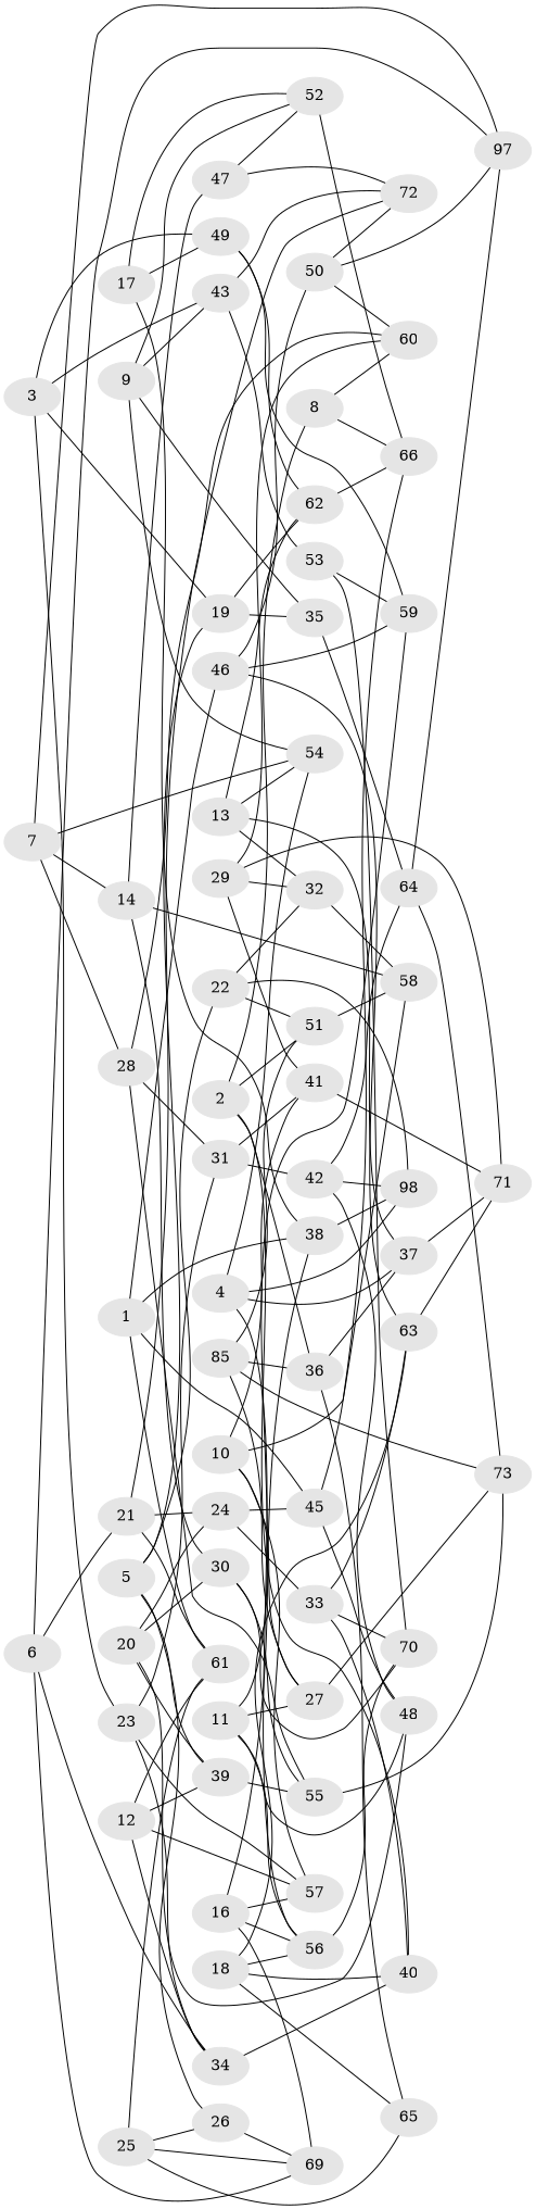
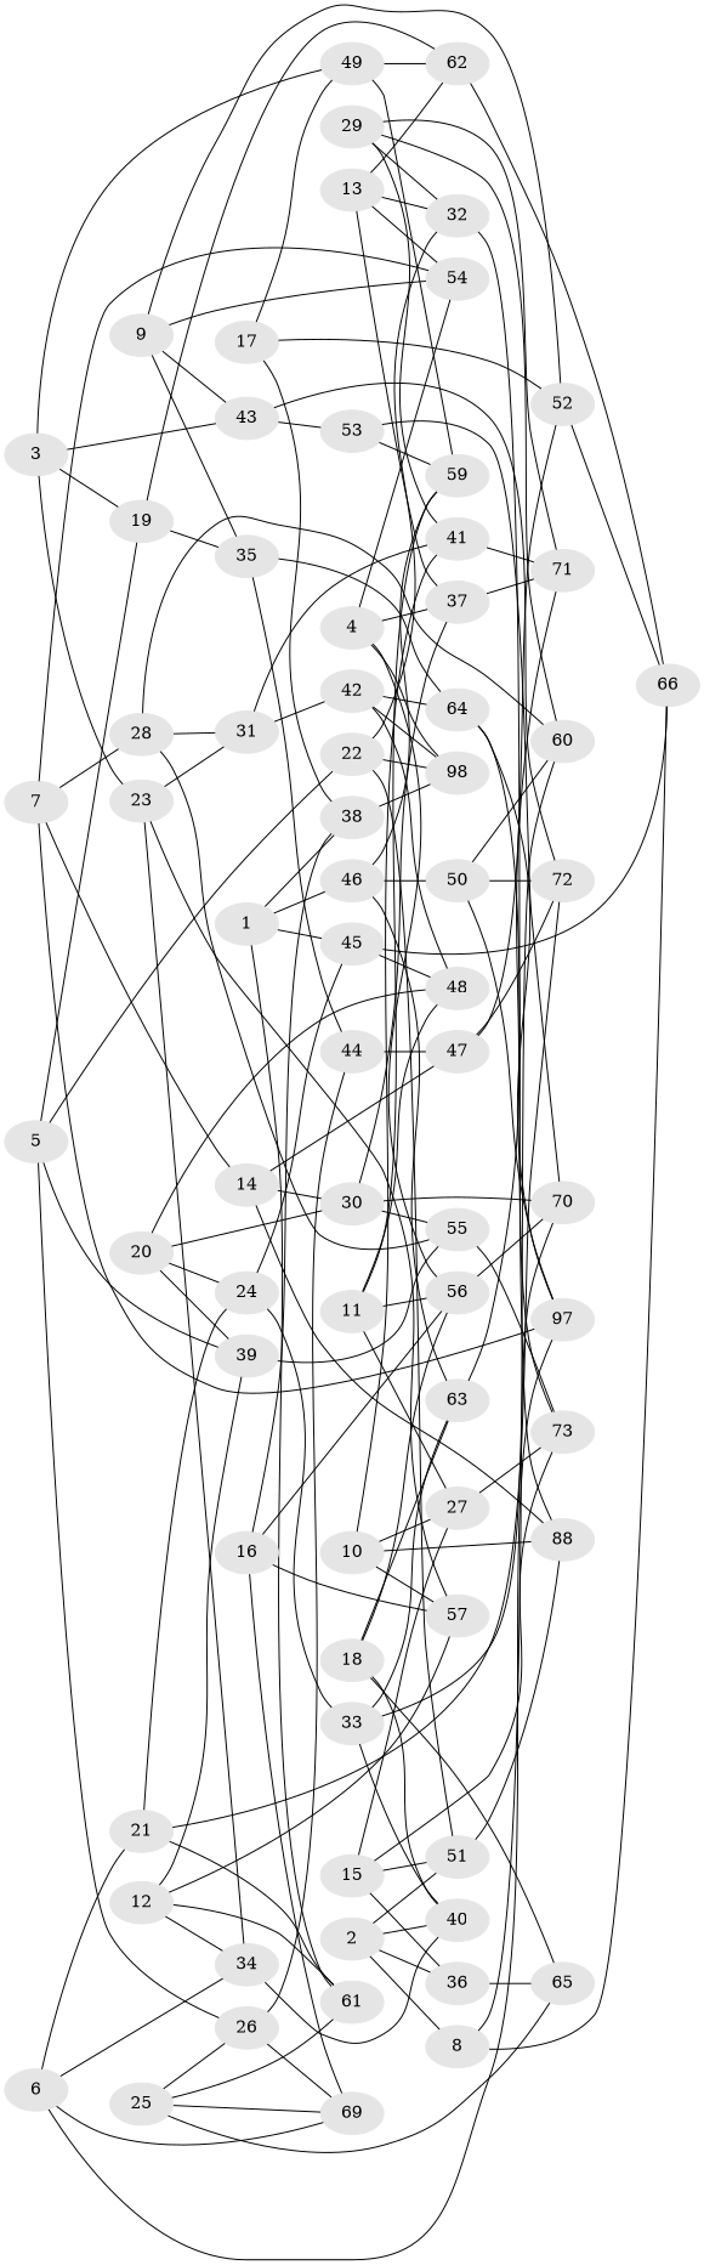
  graph {
    rankdir=LR
    node [color=gray90 style=filled]
    1
    38
    45
    46
    61
    n6 [label=98]
    66
    48
    59
    63
    50
    2
    8
    36
    40
    51
    60
    37
    65
-   58
+   58 [label=88]
    3
    19
    23
    43
    49
    35
    62
    34
    57
    31
    53
    72
    4
    54
    56
    71
    70
    5
    22
    26
    39
    32
    69
+   44
    55
    6
    21
    n48 [label=97]
    24
    7
    14
    28
    30
    47
    9
    52
    64
    10
    27
    41
    73
    11
    12
    13
-   15 [label=85]
+   15
    16
    17
    18
    20
    33
    42
    25
    29
    1 -- 38
    1 -- 45
    1 -- 46
    1 -- 61
    38 -- n6
    45 -- 66
    45 -- 48
    46 -- 59
    46 -- 63
    46 -- 50
    63 -- 71
    50 -- 60
    50 -- 72
    50 -- n48
    2 -- 8
    2 -- 36
    2 -- 40
    2 -- 51
    8 -- 66
    8 -- 60
-   36 -- 37
+   30 -- 37
    36 -- 65
    51 -- 58
    37 -- 71
    3 -- 19
    3 -- 23
    3 -- 43
    3 -- 49
    19 -- 35
    19 -- 62
    23 -- 34
    23 -- 57
    23 -- 31
    43 -- 53
    43 -- 72
    49 -- 59
    49 -- 62
+   35 -- 44
    35 -- 64
    62 -- 66
    34 -- 40
    31 -- 41
    31 -- 42
    53 -- 59
    53 -- 70
    4 -- n6
    4 -- 37
    4 -- 54
    4 -- 56
    56 -- 70
    5 -- 19
    5 -- 22
    5 -- 26
    5 -- 39
    22 -- n6
    22 -- 51
    22 -- 32
    26 -- 69
+   26 -- 44
    39 -- 55
    32 -- 58
+   44 -- 47
    55 -- 73
    6 -- 34
    6 -- 69
    6 -- 21
    6 -- n48
    21 -- 61
    21 -- 72
    21 -- 24
    24 -- 45
    24 -- 33
    7 -- 54
    7 -- n48
    7 -- 14
    7 -- 28
    14 -- 58
    14 -- 30
    14 -- 47
    28 -- 60
    28 -- 31
    28 -- 55
    30 -- 70
    30 -- 55
    47 -- 72
    47 -- 52
    9 -- 43
    9 -- 35
    9 -- 54
    9 -- 52
    52 -- 66
    64 -- n48
    64 -- 73
    10 -- 58
    10 -- 57
    10 -- 27
    10 -- 41
    27 -- 73
    41 -- 71
    11 -- 48
    11 -- 59
    11 -- 56
    11 -- 27
    12 -- 61
    12 -- 34
    12 -- 57
    12 -- 39
    13 -- 37
    13 -- 62
    13 -- 54
    13 -- 32
    15 -- 36
    15 -- 51
    15 -- 27
    15 -- 73
    16 -- 38
    16 -- 57
    16 -- 56
    16 -- 69
    17 -- 38
    17 -- 49
    17 -- 52
    18 -- 63
    18 -- 40
    18 -- 65
    18 -- 56
    20 -- 48
    20 -- 39
    20 -- 24
    20 -- 30
    33 -- 63
    33 -- 40
    33 -- 70
    42 -- n6
    42 -- 48
    42 -- 64
    25 -- 61
    25 -- 65
    25 -- 26
    25 -- 69
    29 -- 60
    29 -- 71
    29 -- 32
    29 -- 41
  }
